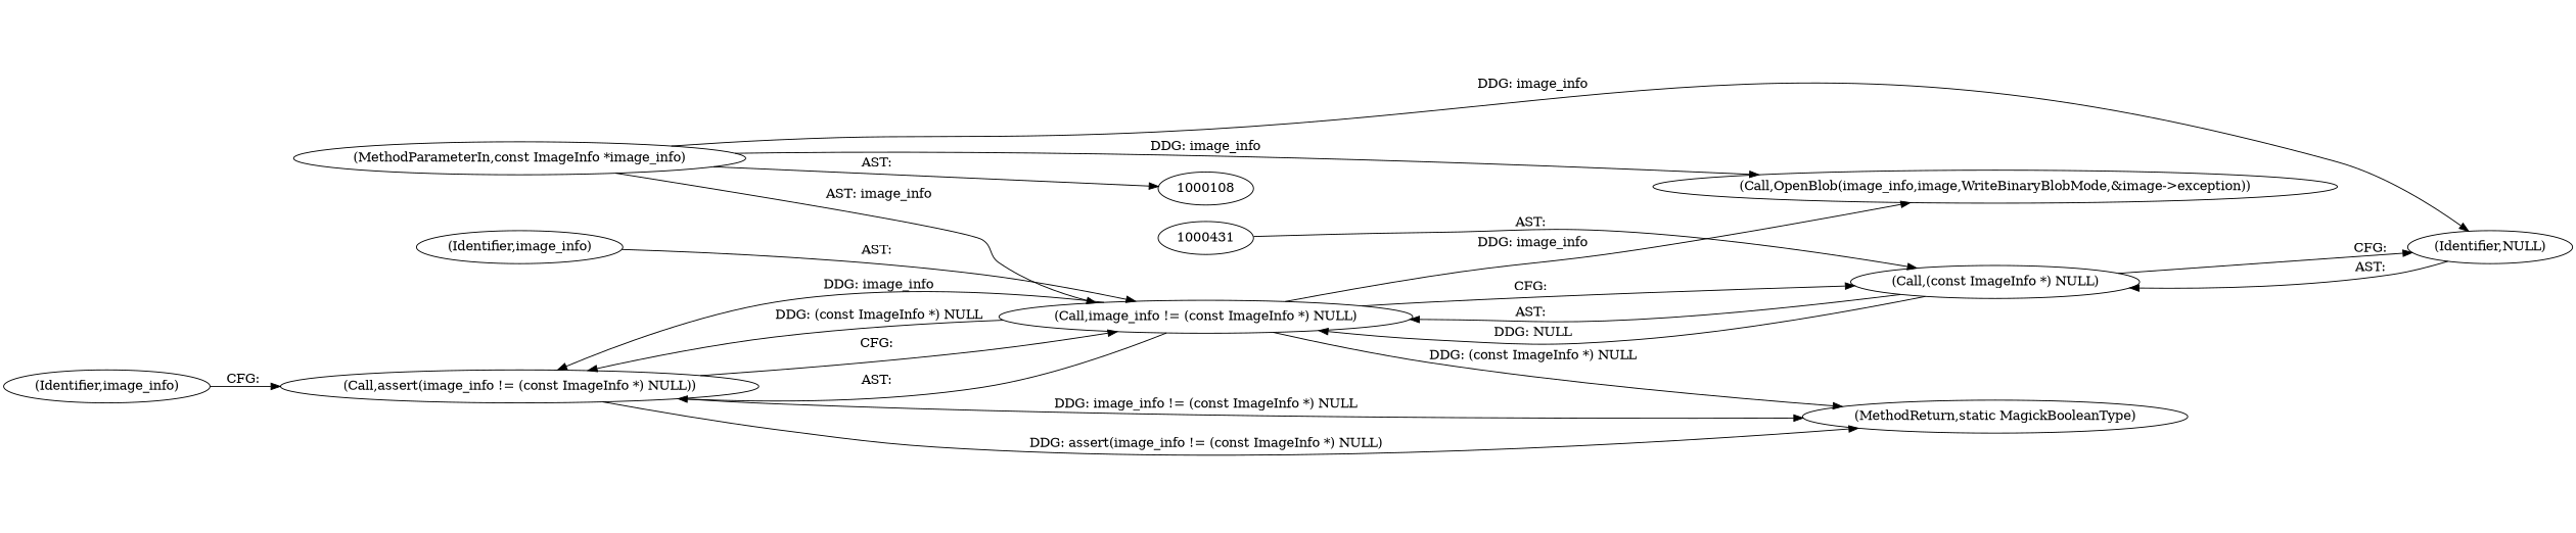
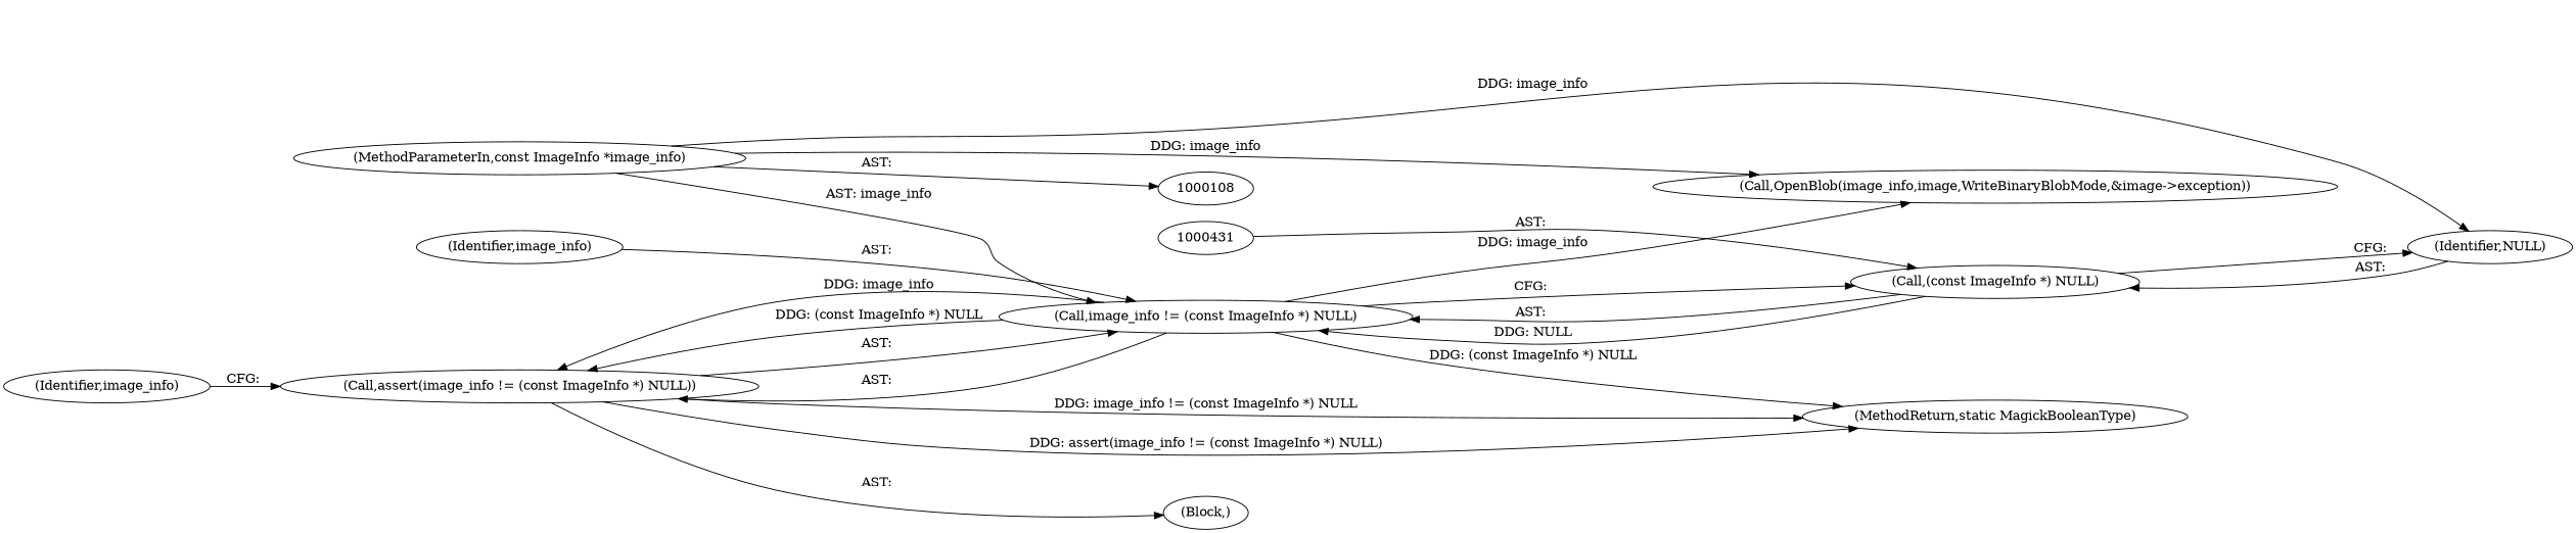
  digraph {
    rankdir=LR
    n1 [label="(Call,assert(image_info != (const ImageInfo *) NULL))"]
    n2 [label="(Call,image_info != (const ImageInfo *) NULL)"]
    n3 [label="(MethodReturn,static MagickBooleanType)"]
+   n4 [label="(Block,)"]
    n5 [label="(Call,(const ImageInfo *) NULL)"]
    n6 [label="(Call,OpenBlob(image_info,image,WriteBinaryBlobMode,&image->exception))"]
    n7 [label="(Identifier,NULL)"]
    n8 [label="(MethodParameterIn,const ImageInfo *image_info)"]
    1000108
    n10 [label="(Identifier,image_info)"]
    n11 [label="(Identifier,image_info)"]
    n12 [label=1000431]
-   n1 -> n2 [label="CFG: "]
+   n1 -> n2 [label="AST: "]
    n1 -> n3 [label="DDG: assert(image_info != (const ImageInfo *) NULL)"]
    n1 -> n3 [label="DDG: image_info != (const ImageInfo *) NULL"]
+   n1 -> n4 [label="AST: "]
    n2 -> n1 [label="AST: "]
    n2 -> n1 [label="DDG: image_info"]
    n2 -> n1 [label="DDG: (const ImageInfo *) NULL"]
    n2 -> n3 [label="DDG: (const ImageInfo *) NULL"]
    n2 -> n5 [label="CFG: "]
    n2 -> n6 [label="DDG: image_info"]
    n5 -> n2 [label="AST: "]
    n5 -> n2 [label="DDG: NULL"]
    n5 -> n7 [label="CFG: "]
    n7 -> n5 [label="AST: "]
    n8 -> n2 [label="AST: image_info"]
    n8 -> n6 [label="DDG: image_info"]
    n8 -> n7 [label="DDG: image_info"]
    n8 -> 1000108 [label="AST: "]
    n10 -> n1 [label="CFG: "]
    n11 -> n2 [label="AST: "]
    n12 -> n5 [label="AST: "]
  }
